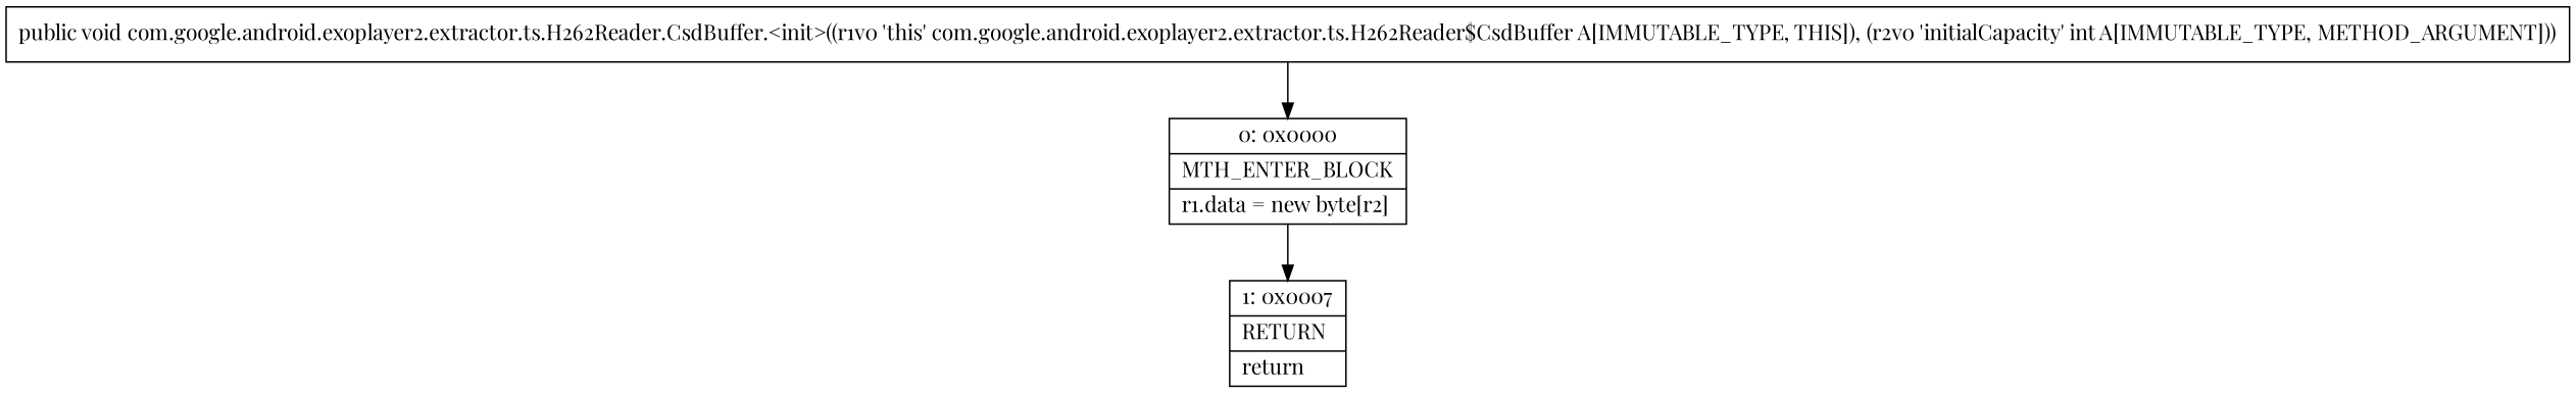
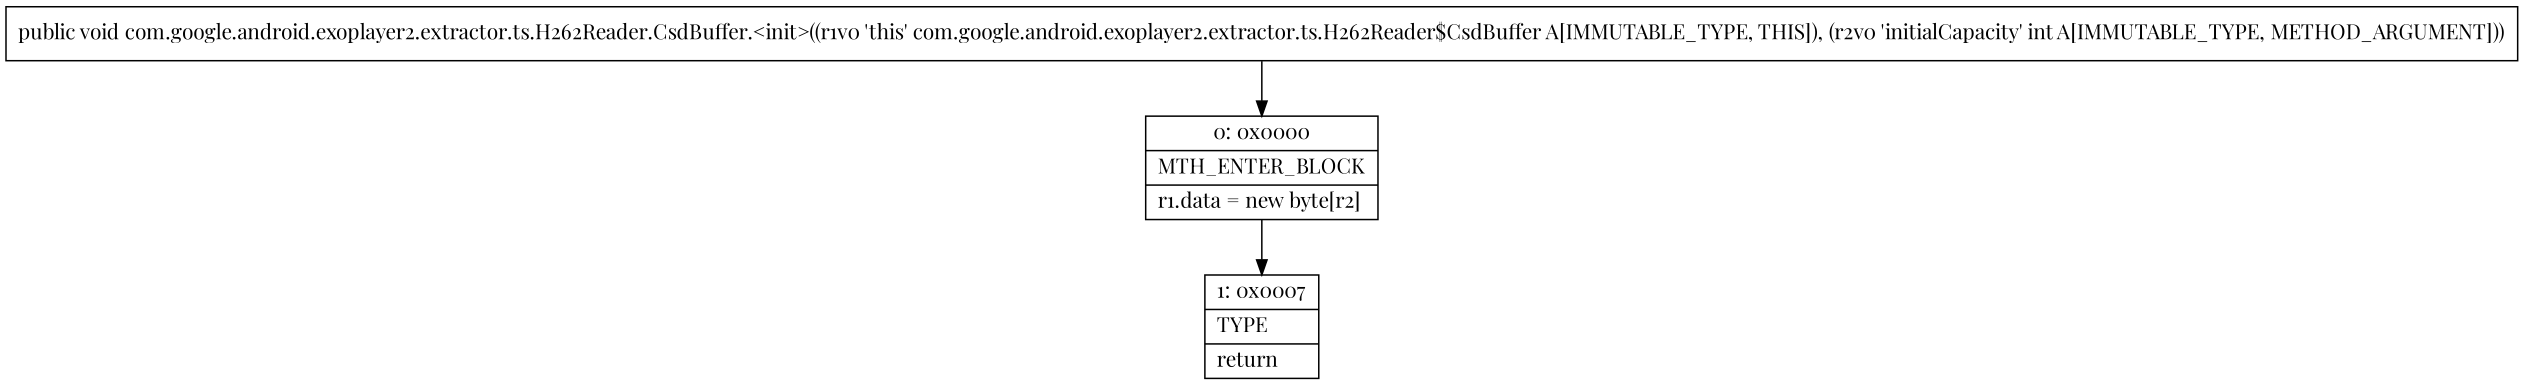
  digraph {
    fontname="Playfair Display"
    node [shape=record fontname="Playfair Display"]
    edge [fontname="Playfair Display"]
    n1 [label="{0\:\ 0x0000|MTH_ENTER_BLOCK\l|r1.data = new byte[r2]\l}"]
-   n2 [label="{1\:\ 0x0007|RETURN\l|return\l}"]
+   n2 [label="{1\:\ 0x0007|TYPE\l|return\l}"]
    n3 [label="{public void com.google.android.exoplayer2.extractor.ts.H262Reader.CsdBuffer.\<init\>((r1v0 'this' com.google.android.exoplayer2.extractor.ts.H262Reader$CsdBuffer A[IMMUTABLE_TYPE, THIS]), (r2v0 'initialCapacity' int A[IMMUTABLE_TYPE, METHOD_ARGUMENT])) }"]
    n1 -> n2
    n3 -> n1
  }
